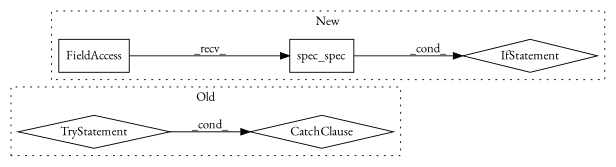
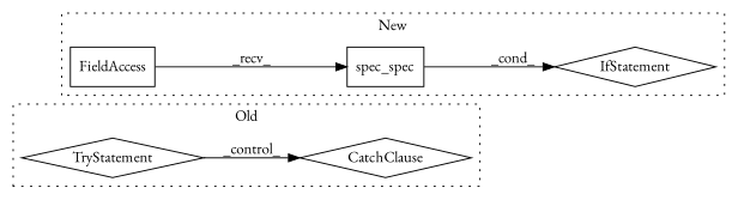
  digraph {
    fontname="EB Garamond"
    rankdir=LR
    node [fontname="EB Garamond" shape=diamond]
    edge [fontname="EB Garamond"]
    n1 [a=12 l="11,2" label=CatchClause s="878,912"]
    n2 [a=54 l=4 label=TryStatement s=680]
    n3 [a=32 l="10,1" label=spec_spec s="693,710" shape=box]
    n4 [a=22 l=9 label=FieldAccess s=678 shape=box]
    n5 [a=25 l="4,2" label=IfStatement s="674,711"]
    subgraph cluster_1 {
      label=Old
      style=dotted
      n1
      n2
    }
    subgraph cluster_2 {
      label=New
      style=dotted
      n3
      n4
      n5
    }
-   n2 -> n1 [label=_cond_]
+   n2 -> n1 [label=_control_]
    n3 -> n5 [label=_cond_]
    n4 -> n3 [label=_recv_]
  }
